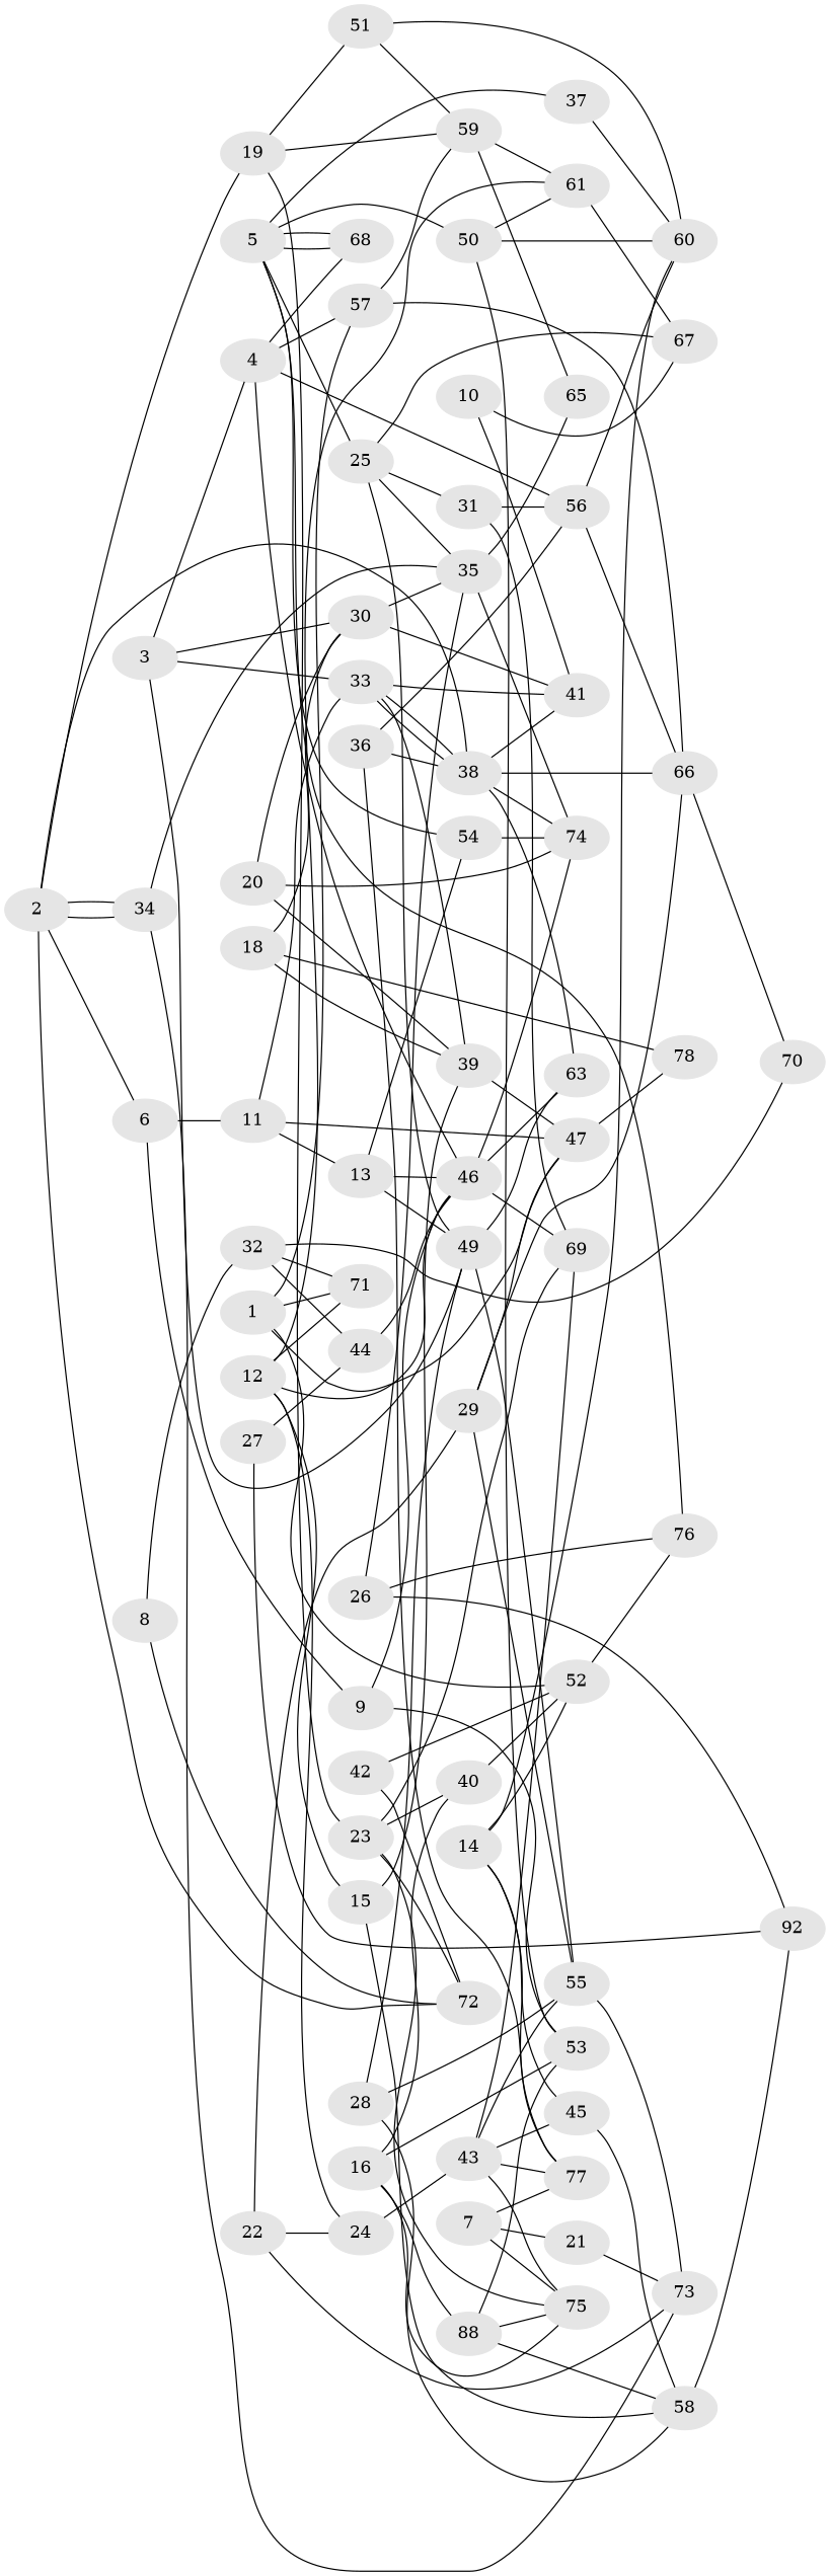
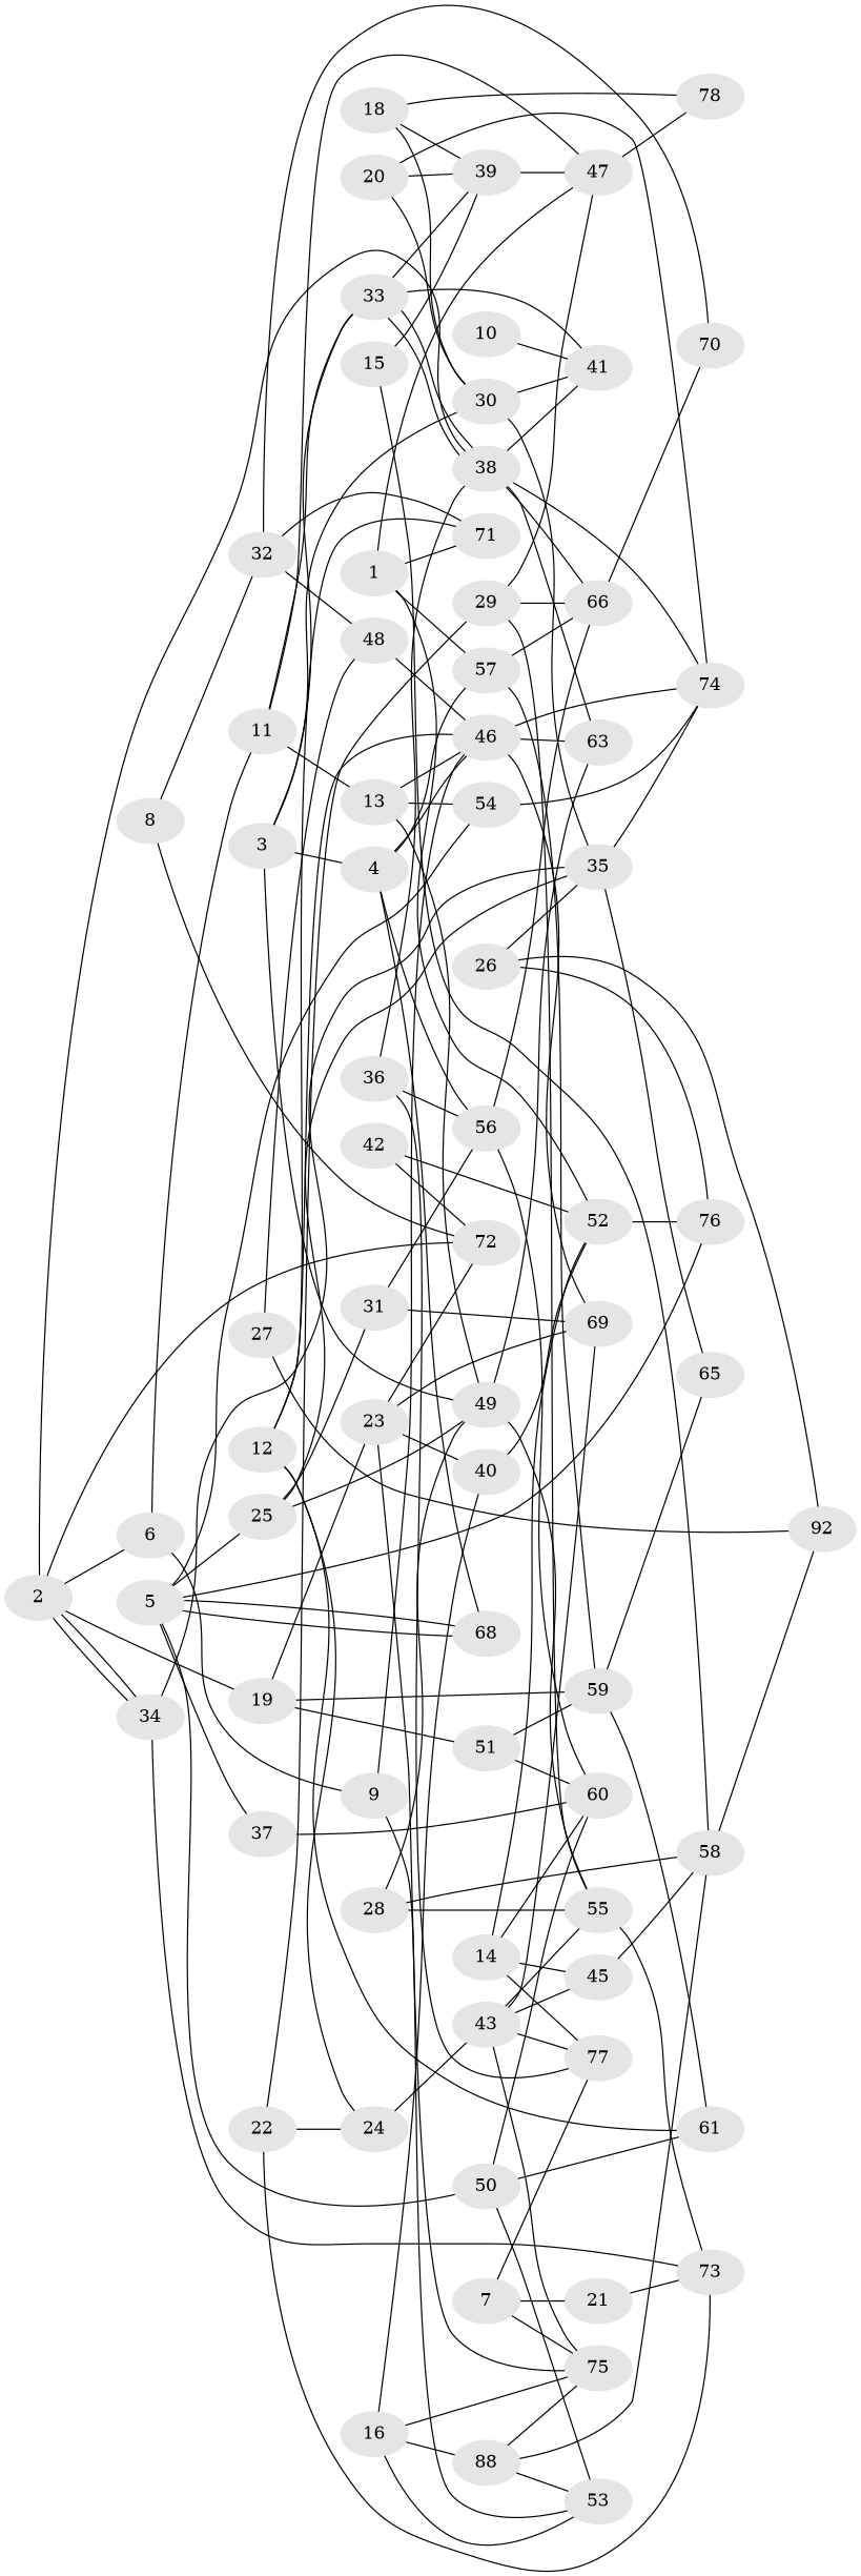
  graph {
    rankdir=LR
    node [color=gray90 style=filled]
    1
    47
    52
    57
    71
    78
    76
    59
    66
    2
    6
    19
    34
    38
    72
    9
    11
    23
    51
    73
    35
    41
    74
    63
    3
    4
    30
    33
    49
    46
    56
    68
    39
    55
    69
    60
    5
    25
    37
    50
    54
-   67
    31
    53
    61
    13
    7
    21
    75
    77
    8
    32
    70
-   44
+   44 [label=48]
    10
    12
    15
    24
    58
    43
    14
    45
    n63 [label=92]
    16
    40
    n66 [label=88]
    29
    18
    65
    20
    22
    26
    27
    28
    36
    42
    1 -- 47
    1 -- 52
    1 -- 57
    1 -- 71
    47 -- 78
    52 -- 76
    57 -- 59
    57 -- 66
    59 -- 61
    59 -- 65
    66 -- 70
    2 -- 6
    2 -- 19
    2 -- 34
    2 -- 34
    2 -- 38
    2 -- 72
    6 -- 9
    6 -- 11
    19 -- 59
    19 -- 23
    19 -- 51
    34 -- 73
    34 -- 35
    38 -- 66
    38 -- 41
    38 -- 74
    38 -- 63
    9 -- 46
    9 -- 53
    11 -- 47
    11 -- 33
    11 -- 13
    23 -- 72
    23 -- 69
    23 -- 75
    23 -- 40
    51 -- 59
    51 -- 60
    35 -- 74
    35 -- 65
    3 -- 4
    3 -- 30
    3 -- 33
    3 -- 49
    4 -- 57
    4 -- 46
    4 -- 56
    4 -- 68
    30 -- 35
    30 -- 41
    33 -- 38
    33 -- 38
    33 -- 41
    33 -- 39
    49 -- 63
    49 -- 55
    46 -- 74
    46 -- 63
    46 -- 69
    56 -- 66
    56 -- 60
    39 -- 47
    55 -- 73
    5 -- 76
    5 -- 68
    5 -- 68
    5 -- 25
    5 -- 37
    5 -- 50
    5 -- 54
    25 -- 35
    25 -- 49
-   25 -- 67
    25 -- 31
    37 -- 60
    50 -- 60
    50 -- 53
    50 -- 61
    54 -- 74
    31 -- 56
    31 -- 69
-   61 -- 67
    13 -- 49
    13 -- 46
    13 -- 54
    7 -- 21
    7 -- 75
    7 -- 77
    21 -- 73
    8 -- 72
    8 -- 32
    32 -- 71
    32 -- 70
    32 -- 44
    44 -- 46
    10 -- 41
-   10 -- 67
    12 -- 71
    12 -- 46
    12 -- 61
-   12 -- 15
    12 -- 24
    15 -- 39
    15 -- 58
    24 -- 43
    58 -- n63
    43 -- 55
    43 -- 69
    43 -- 75
    43 -- 77
    43 -- 45
    14 -- 52
    14 -- 60
    14 -- 77
    14 -- 45
    45 -- 58
    16 -- 53
    16 -- 75
    16 -- 40
    16 -- n66
    40 -- 52
    n66 -- 53
    n66 -- 75
    n66 -- 58
    29 -- 47
    29 -- 66
    29 -- 55
    18 -- 78
    18 -- 30
    18 -- 39
    20 -- 74
    20 -- 30
    20 -- 39
    22 -- 73
    22 -- 24
    22 -- 29
    26 -- 76
    26 -- 35
    26 -- n63
    27 -- 44
    27 -- n63
    28 -- 49
    28 -- 55
    28 -- 58
    36 -- 38
    36 -- 56
    36 -- 77
    42 -- 52
    42 -- 72
  }
